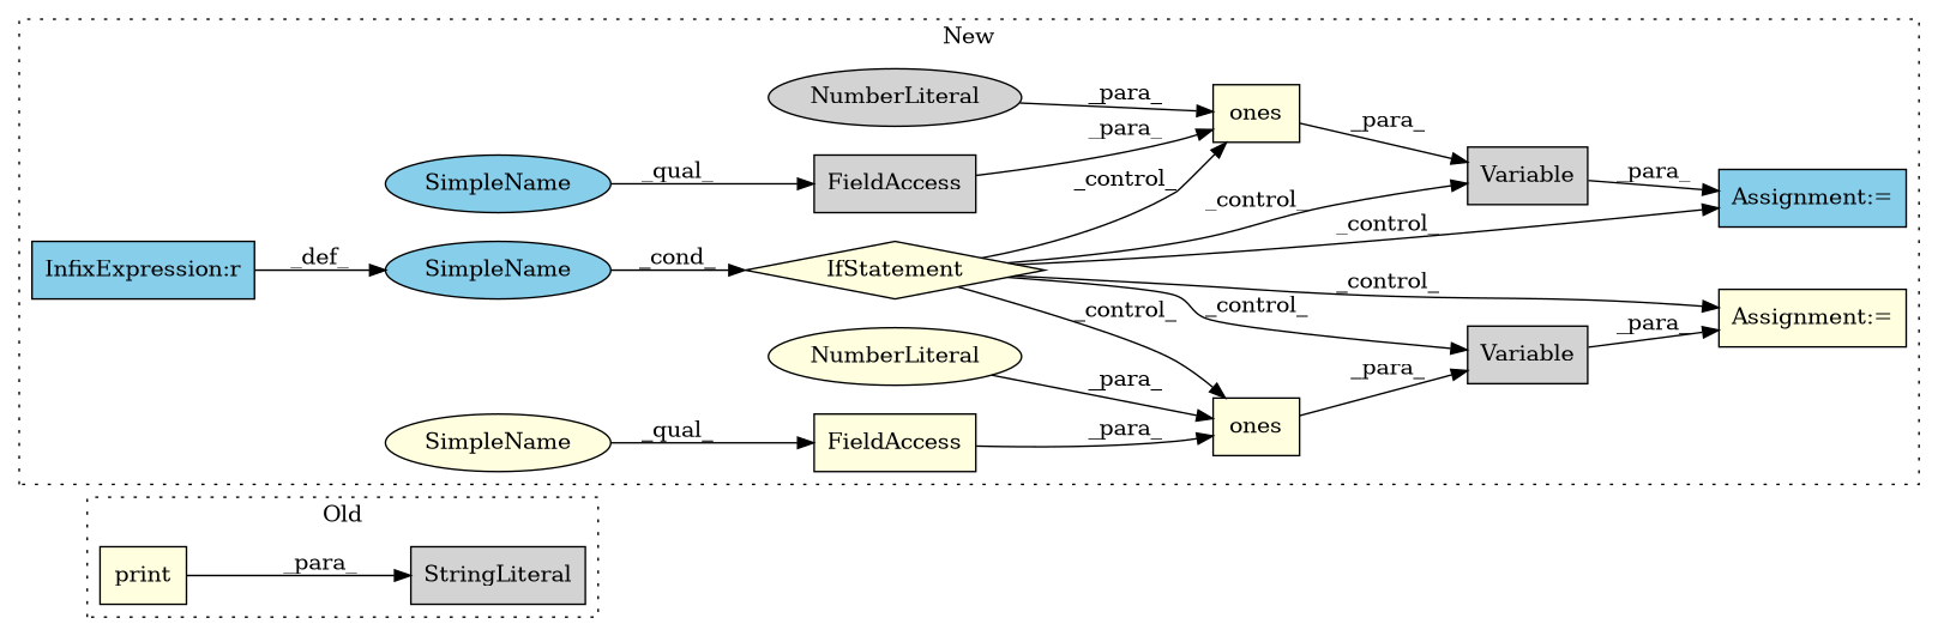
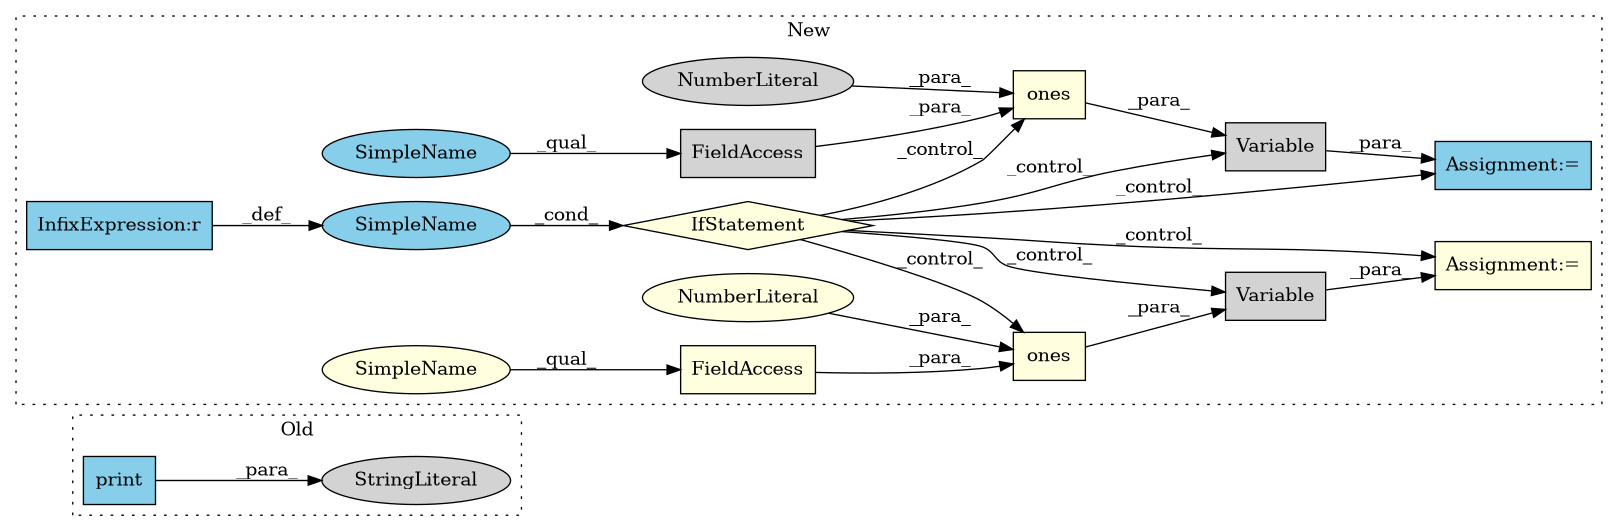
  digraph {
    rankdir=LR
    node [a=32 fillcolor=lightyellow l=1 s=4001 shape=box style=filled]
-   n1 [l="6,1" label=print s="3808,3874"]
-   n2 [a=45 fillcolor=lightgrey l=60 label=StringLiteral s=3814]
+   n1 [fillcolor=skyblue l="6,1" label=print s="3808,3874"]
+   n2 [a=45 fillcolor=lightgrey l=60 label=StringLiteral s=3814 shape=ellipse]
    n3 [fillcolor=lightgrey l="9,1" label=Variable s="3979,4012"]
    n4 [a=7 fillcolor=skyblue label="Assignment:=" s=3978]
    n5 [a=42 fillcolor=skyblue label=SimpleName shape=ellipse l="" s=""]
    n6 [a=27 fillcolor=skyblue l=4 label="InfixExpression:r" s=3882]
    n7 [fillcolor=lightgrey l="9,1" label=Variable s="3911,3944"]
    n8 [a=25 l="4,2" label=IfStatement s="3862,3889" shape=diamond]
    n9 [l="5,1" label=ones s="3994,4011"]
    n10 [a=34 fillcolor=lightgrey label=NumberLiteral s=3999 shape=ellipse]
    n11 [a=22 fillcolor=lightgrey l=10 label=FieldAccess]
    n12 [a=22 l=10 label=FieldAccess s=3933]
    n13 [l="5,1" label=ones s="3926,3943"]
    n14 [a=34 label=NumberLiteral s=3931 shape=ellipse]
    n15 [a=7 label="Assignment:=" s=3910]
    n16 [a=42 fillcolor=skyblue l=3 label=SimpleName shape=ellipse]
    n17 [a=42 l=3 label=SimpleName s=3933 shape=ellipse]
    subgraph cluster_1 {
      label=Old
      style=dotted
      n1
      n2
    }
    subgraph cluster_2 {
      label=New
      style=dotted
      n3
      n4
      n5
      n6
      n7
      n8
      n9
      n10
      n11
      n12
      n13
      n14
      n15
      n16
      n17
    }
    n1 -> n2 [label=_para_]
    n3 -> n4 [label=_para_]
    n5 -> n8 [label=_cond_]
    n6 -> n5 [label=_def_]
    n7 -> n15 [label=_para_]
    n8 -> n3 [label=_control_]
    n8 -> n4 [label=_control_]
    n8 -> n7 [label=_control_]
    n8 -> n9 [label=_control_]
    n8 -> n13 [label=_control_]
    n8 -> n15 [label=_control_]
    n9 -> n3 [label=_para_]
    n10 -> n9 [label=_para_]
    n11 -> n9 [label=_para_]
    n12 -> n13 [label=_para_]
    n13 -> n7 [label=_para_]
    n14 -> n13 [label=_para_]
    n16 -> n11 [label=_qual_]
    n17 -> n12 [label=_qual_]
  }
